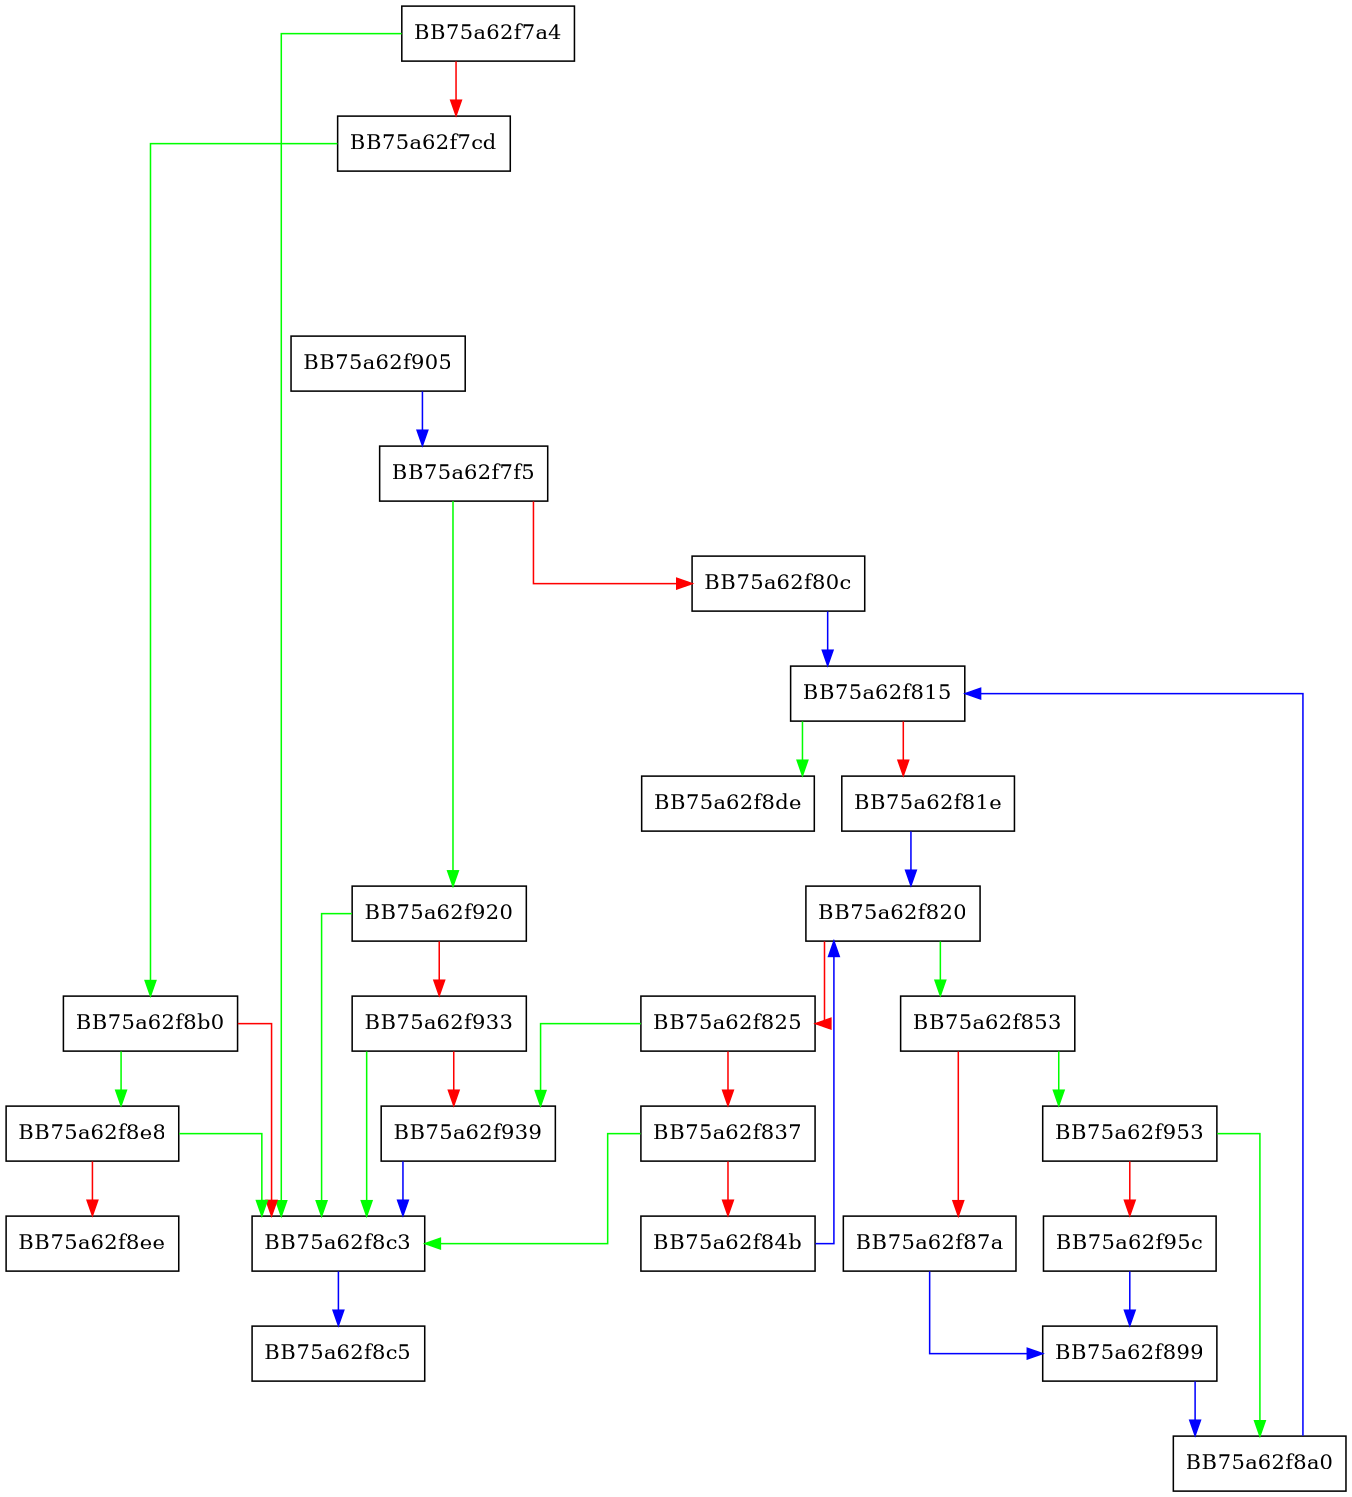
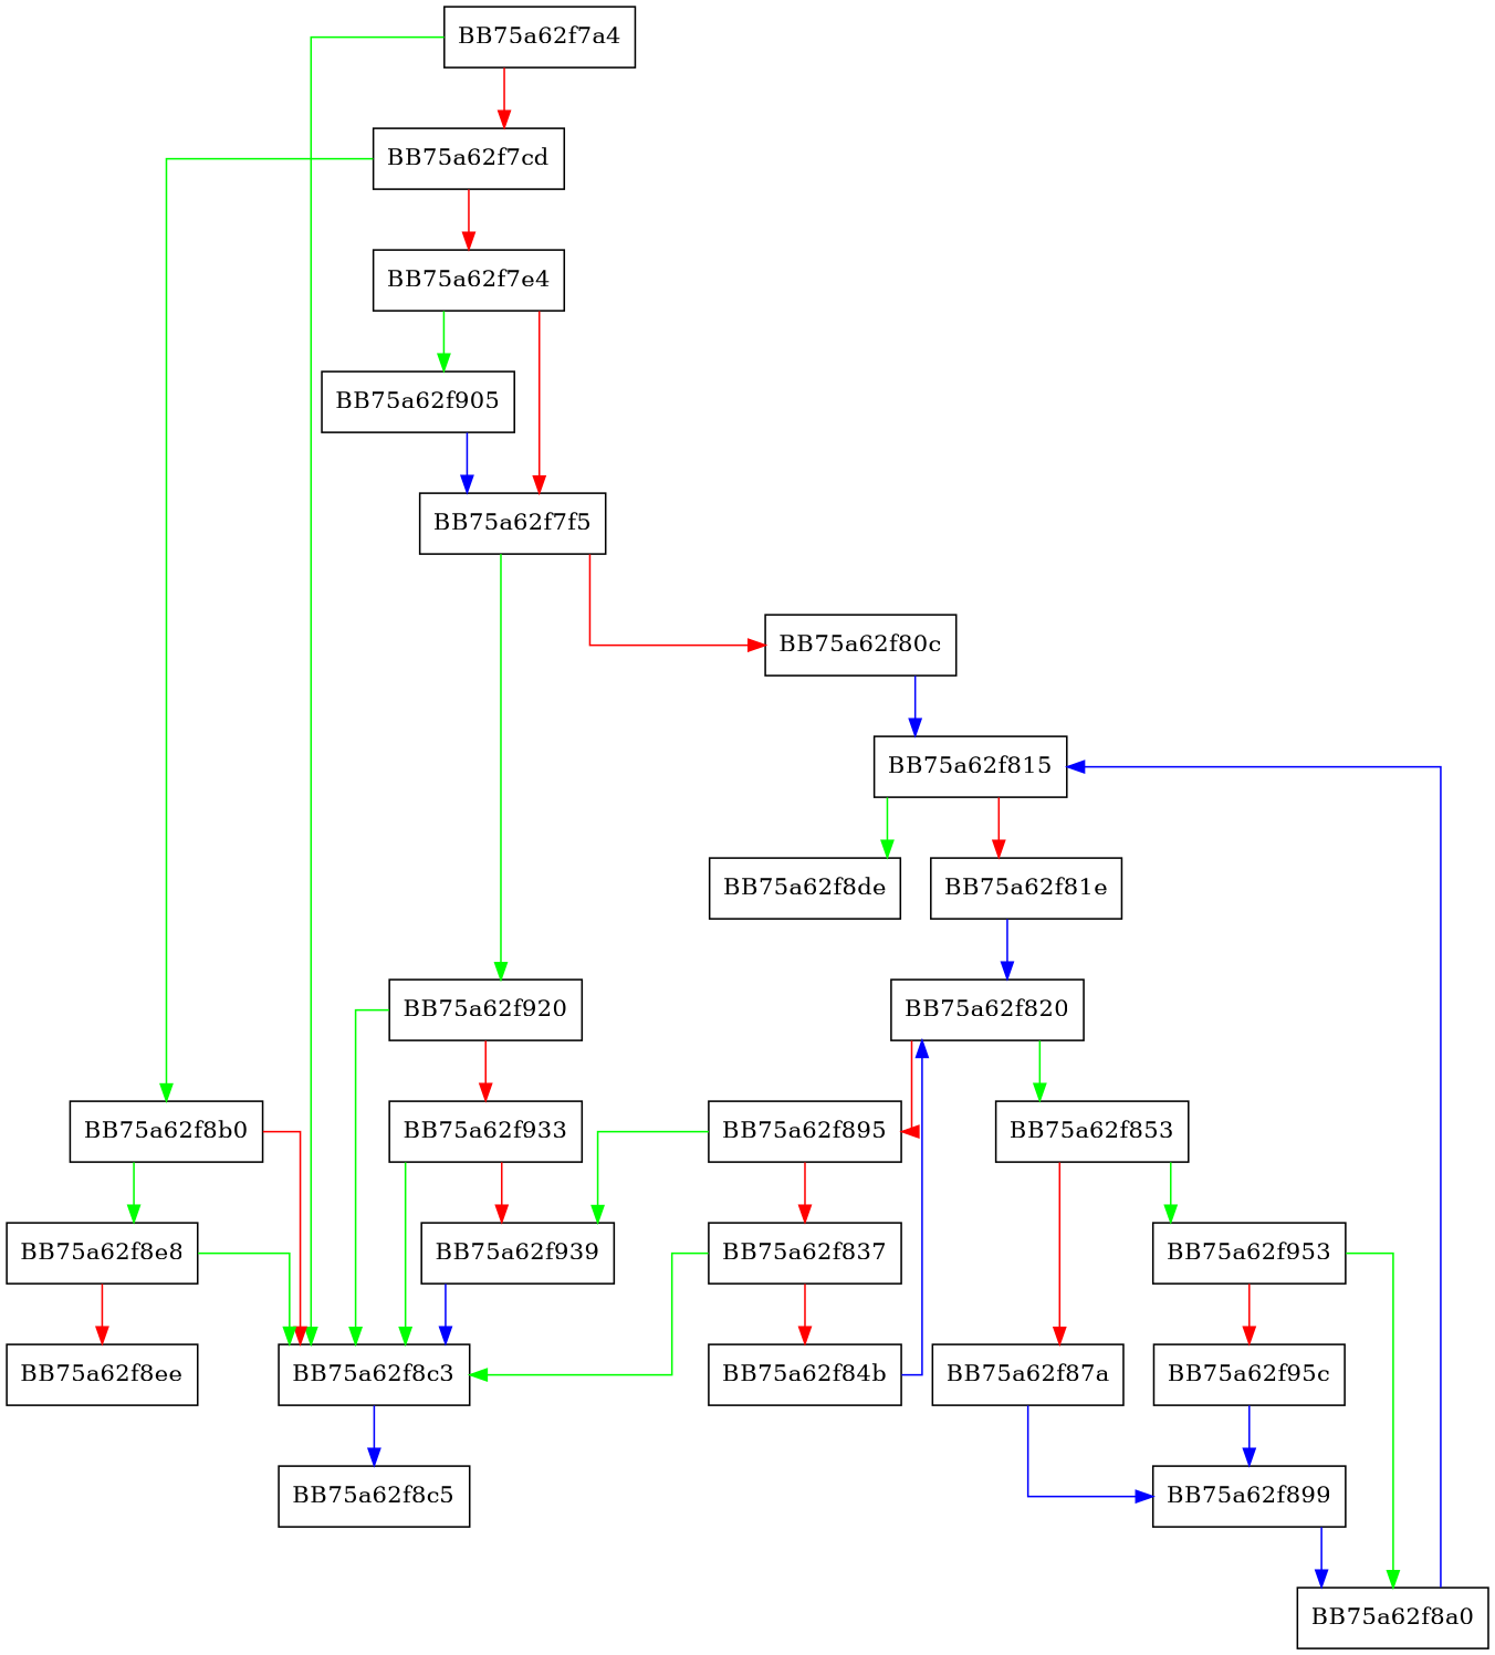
  digraph {
    splines=ortho
    node [shape=box]
    edge [color=green]
    BB75a62f7a4
    BB75a62f8c3
    BB75a62f7cd
    BB75a62f8c5
    BB75a62f8b0
+   BB75a62f7e4
    BB75a62f8e8
    BB75a62f905
    BB75a62f7f5
    BB75a62f8ee
    BB75a62f920
    BB75a62f80c
    BB75a62f933
    BB75a62f815
    BB75a62f939
    BB75a62f8de
    BB75a62f81e
    BB75a62f820
    BB75a62f853
-   BB75a62f825
+   BB75a62f825 [label=BB75a62f895]
    BB75a62f953
    BB75a62f87a
    BB75a62f837
    BB75a62f8a0
    BB75a62f95c
    BB75a62f899
    BB75a62f84b
    BB75a62f7a4 -> BB75a62f8c3
    BB75a62f7a4 -> BB75a62f7cd [color=red]
    BB75a62f8c3 -> BB75a62f8c5 [color=blue]
    BB75a62f7cd -> BB75a62f8b0
+   BB75a62f7cd -> BB75a62f7e4 [color=red]
    BB75a62f8b0 -> BB75a62f8c3 [color=red]
    BB75a62f8b0 -> BB75a62f8e8
+   BB75a62f7e4 -> BB75a62f905
+   BB75a62f7e4 -> BB75a62f7f5 [color=red]
    BB75a62f8e8 -> BB75a62f8c3
    BB75a62f8e8 -> BB75a62f8ee [color=red]
    BB75a62f905 -> BB75a62f7f5 [color=blue]
    BB75a62f7f5 -> BB75a62f920
    BB75a62f7f5 -> BB75a62f80c [color=red]
    BB75a62f920 -> BB75a62f8c3
    BB75a62f920 -> BB75a62f933 [color=red]
    BB75a62f80c -> BB75a62f815 [color=blue]
    BB75a62f933 -> BB75a62f8c3
    BB75a62f933 -> BB75a62f939 [color=red]
    BB75a62f815 -> BB75a62f8de
    BB75a62f815 -> BB75a62f81e [color=red]
    BB75a62f939 -> BB75a62f8c3 [color=blue]
    BB75a62f81e -> BB75a62f820 [color=blue]
    BB75a62f820 -> BB75a62f853
    BB75a62f820 -> BB75a62f825 [color=red]
    BB75a62f853 -> BB75a62f953
    BB75a62f853 -> BB75a62f87a [color=red]
    BB75a62f825 -> BB75a62f939
    BB75a62f825 -> BB75a62f837 [color=red]
    BB75a62f953 -> BB75a62f8a0
    BB75a62f953 -> BB75a62f95c [color=red]
    BB75a62f87a -> BB75a62f899 [color=blue]
    BB75a62f837 -> BB75a62f8c3
    BB75a62f837 -> BB75a62f84b [color=red]
    BB75a62f8a0 -> BB75a62f815 [color=blue]
    BB75a62f95c -> BB75a62f899 [color=blue]
    BB75a62f899 -> BB75a62f8a0 [color=blue]
    BB75a62f84b -> BB75a62f820 [color=blue]
  }
